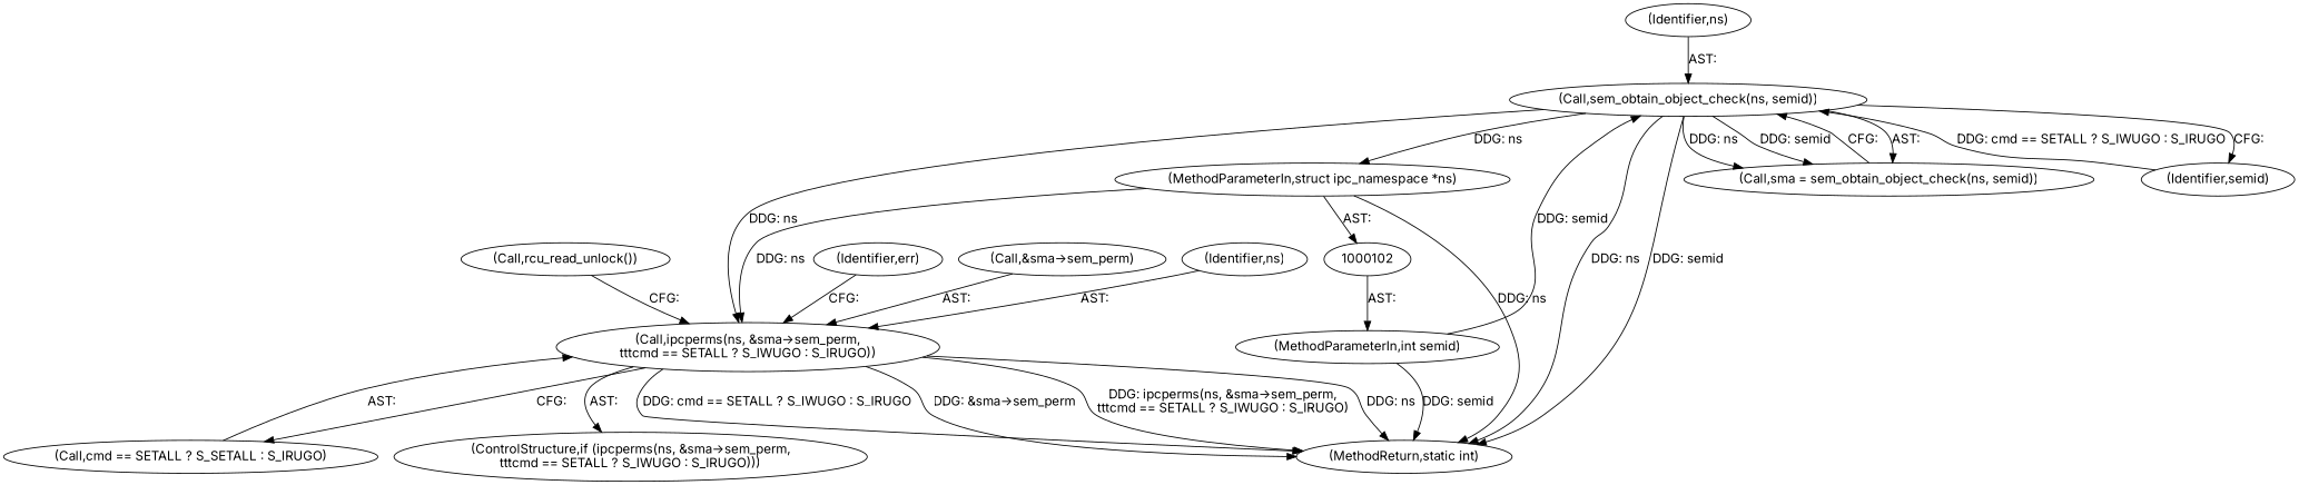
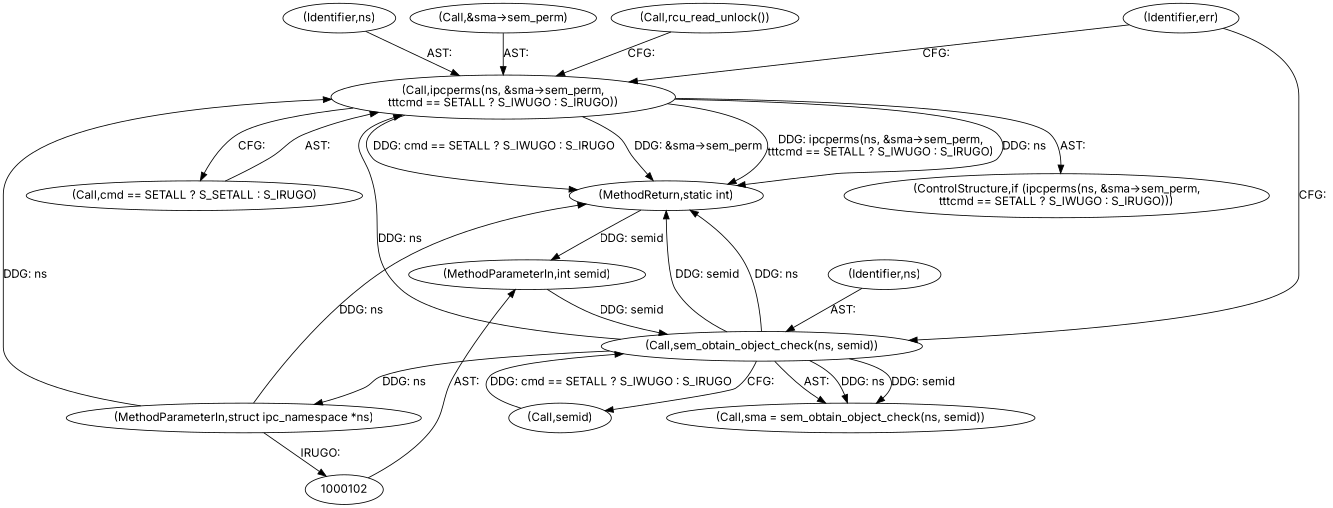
  digraph {
    fontname=Inter
    node [fontname=Inter]
    edge [fontname=Inter]
    n1 [label="(Call,ipcperms(ns, &sma->sem_perm,\n\t\t\tcmd == SETALL ? S_IWUGO : S_IRUGO))"]
    n2 [label="(Call,cmd == SETALL ? S_SETALL : S_IRUGO)"]
    n3 [label="(ControlStructure,if (ipcperms(ns, &sma->sem_perm,\n\t\t\tcmd == SETALL ? S_IWUGO : S_IRUGO)))"]
    n4 [label="(MethodReturn,static int)"]
    n5 [label="(Call,sem_obtain_object_check(ns, semid))"]
    n6 [label="(Call,sma = sem_obtain_object_check(ns, semid))"]
-   n7 [label="(Identifier,semid)"]
+   n7 [label="(Call,semid)"]
    n8 [label="(MethodParameterIn,struct ipc_namespace *ns)"]
    1000102
    n10 [label="(MethodParameterIn,int semid)"]
    n11 [label="(Identifier,ns)"]
    n12 [label="(Call,rcu_read_unlock())"]
    n13 [label="(Identifier,err)"]
    n14 [label="(Identifier,ns)"]
    n15 [label="(Call,&sma->sem_perm)"]
    n1 -> n2 [label="CFG: "]
    n1 -> n3 [label="AST: "]
    n1 -> n4 [label="DDG: cmd == SETALL ? S_IWUGO : S_IRUGO"]
    n1 -> n4 [label="DDG: &sma->sem_perm"]
    n1 -> n4 [label="DDG: ipcperms(ns, &sma->sem_perm,\n\t\t\tcmd == SETALL ? S_IWUGO : S_IRUGO)"]
    n1 -> n4 [label="DDG: ns"]
    n2 -> n1 [label="AST: "]
    n5 -> n1 [label="DDG: ns"]
    n5 -> n4 [label="DDG: ns"]
    n5 -> n4 [label="DDG: semid"]
    n5 -> n6 [label="AST: "]
    n5 -> n6 [label="DDG: ns"]
    n5 -> n6 [label="DDG: semid"]
    n5 -> n7 [label="CFG: "]
    n5 -> n8 [label="DDG: ns"]
-   n6 -> n5 [label="CFG: "]
+   n13 -> n5 [label="CFG: "]
    n7 -> n5 [label="DDG: cmd == SETALL ? S_IWUGO : S_IRUGO"]
    n8 -> n1 [label="DDG: ns"]
    n8 -> n4 [label="DDG: ns"]
-   n8 -> 1000102 [label="AST: "]
+   n8 -> 1000102 [label="IRUGO: "]
    1000102 -> n10 [label="AST: "]
-   n10 -> n4 [label="DDG: semid"]
+   n4 -> n10 [label="DDG: semid"]
    n10 -> n5 [label="DDG: semid"]
    n11 -> n1 [label="AST: "]
    n12 -> n1 [label="CFG: "]
    n13 -> n1 [label="CFG: "]
    n14 -> n5 [label="AST: "]
    n15 -> n1 [label="AST: "]
  }
